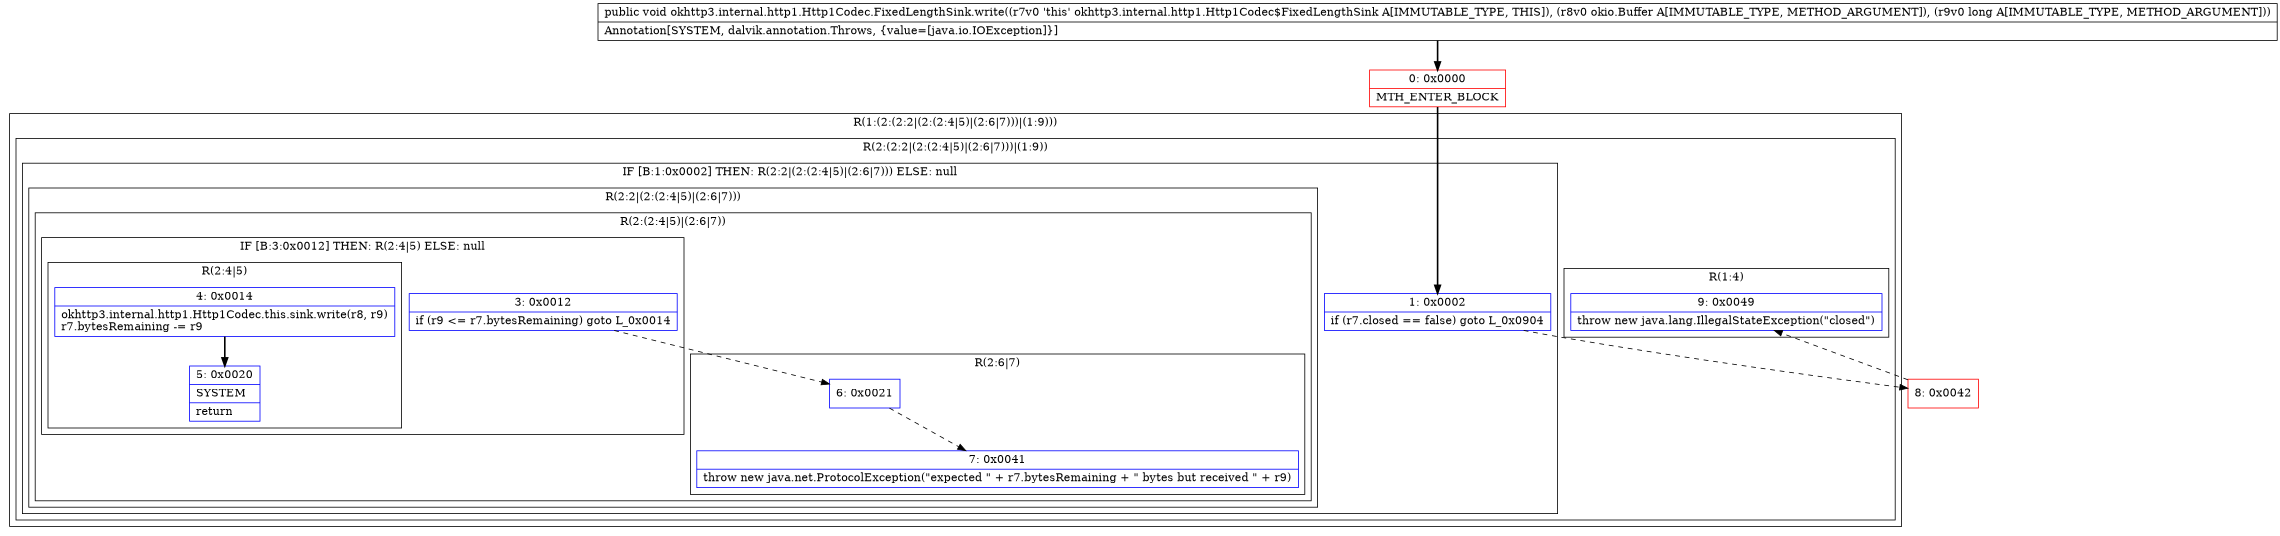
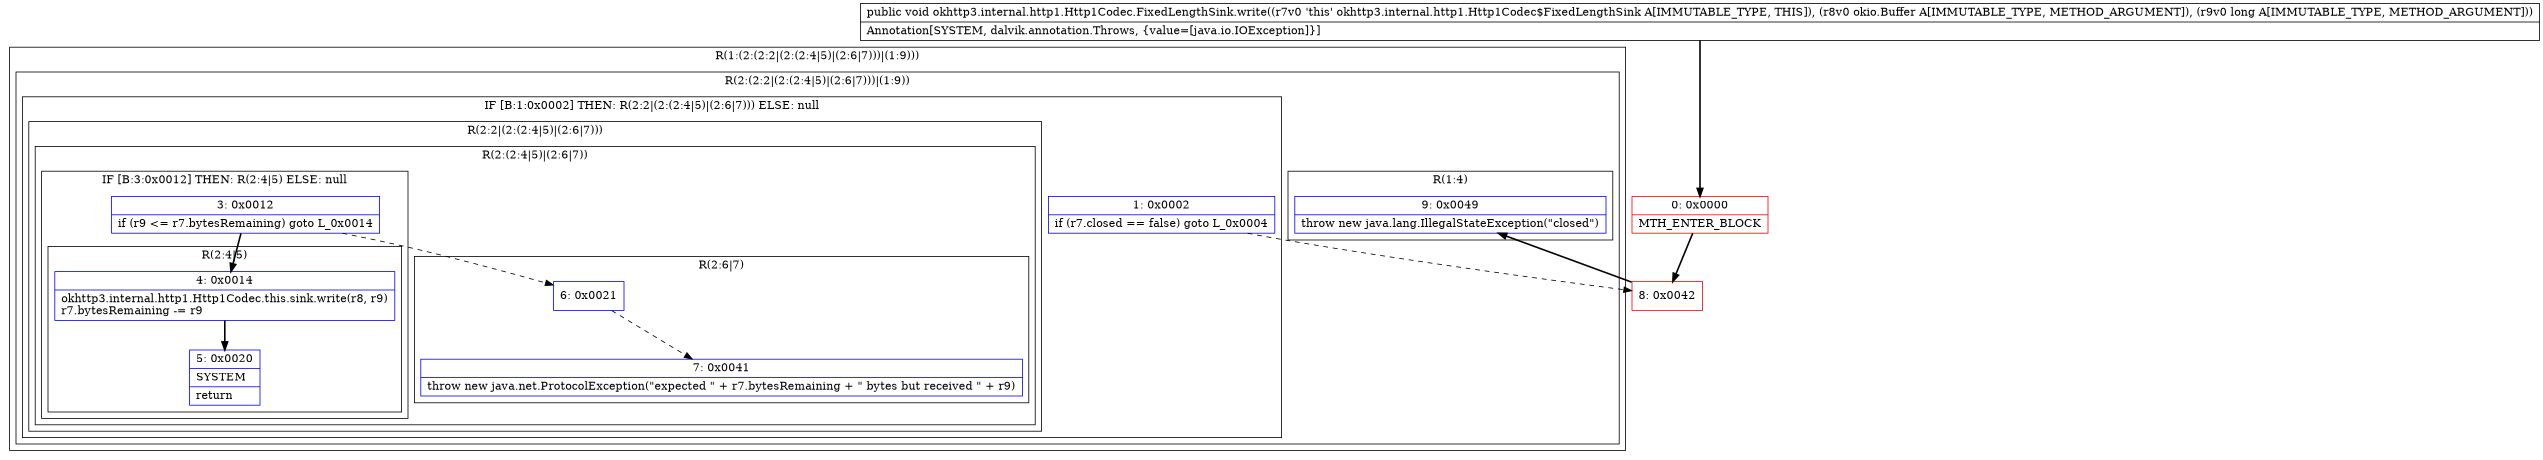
  digraph {
    node [color=blue shape=record]
    edge [style=bold]
    n1 [label="{4\:\ 0x0014|okhttp3.internal.http1.Http1Codec.this.sink.write(r8, r9)\lr7.bytesRemaining \-= r9\l}"]
    n2 [label="{5\:\ 0x0020|SYSTEM\l|return\l}"]
    n3 [label="{3\:\ 0x0012|if (r9 \<= r7.bytesRemaining) goto L_0x0014\l}"]
    n4 [label="{6\:\ 0x0021}"]
    n5 [label="{7\:\ 0x0041|throw new java.net.ProtocolException(\"expected \" + r7.bytesRemaining + \" bytes but received \" + r9)\l}"]
-   n6 [label="{1\:\ 0x0002|if (r7.closed == false) goto L_0x0904\l}"]
+   n6 [label="{1\:\ 0x0002|if (r7.closed == false) goto L_0x0004\l}"]
    n7 [label="{9\:\ 0x0049|throw new java.lang.IllegalStateException(\"closed\")\l}"]
    n8 [color=red label="{8\:\ 0x0042}"]
    n9 [color=red label="{0\:\ 0x0000|MTH_ENTER_BLOCK\l}"]
    n10 [label="{public void okhttp3.internal.http1.Http1Codec.FixedLengthSink.write((r7v0 'this' okhttp3.internal.http1.Http1Codec$FixedLengthSink A[IMMUTABLE_TYPE, THIS]), (r8v0 okio.Buffer A[IMMUTABLE_TYPE, METHOD_ARGUMENT]), (r9v0 long A[IMMUTABLE_TYPE, METHOD_ARGUMENT]))  | Annotation[SYSTEM, dalvik.annotation.Throws, \{value=[java.io.IOException]\}]\l}" color=""]
    subgraph cluster_1 {
      label="R(1:(2:(2:2|(2:(2:4|5)|(2:6|7)))|(1:9)))"
      subgraph cluster_2 {
        label="R(2:(2:2|(2:(2:4|5)|(2:6|7)))|(1:9))"
        subgraph cluster_3 {
          label="IF [B:1:0x0002] THEN: R(2:2|(2:(2:4|5)|(2:6|7))) ELSE: null"
          n6
          subgraph cluster_4 {
            label="R(2:2|(2:(2:4|5)|(2:6|7)))"
            subgraph cluster_5 {
              label="R(2:(2:4|5)|(2:6|7))"
              subgraph cluster_6 {
                label="IF [B:3:0x0012] THEN: R(2:4|5) ELSE: null"
                n3
                subgraph cluster_7 {
                  label="R(2:4|5)"
                  n1
                  n2
                }
              }
              subgraph cluster_8 {
                label="R(2:6|7)"
                n4
                n5
              }
            }
          }
        }
        subgraph cluster_9 {
          label="R(1:4)"
          n7
        }
      }
    }
    n1 -> n2
+   n3 -> n1
    n3 -> n4 [style=dashed]
    n4 -> n5 [style=dashed]
    n6 -> n8 [style=dashed]
-   n8 -> n7 [style=dashed]
-   n9 -> n6
+   n8 -> n7
+   n9 -> n8
    n10 -> n9
  }
